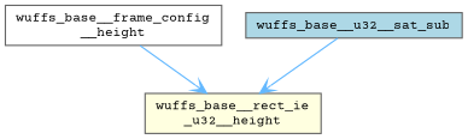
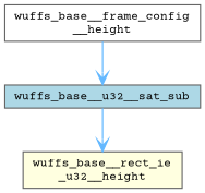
  digraph {
    fontname="Courier Prime"
    rankdir=TB
    node [color=grey40 fontname="Courier Prime" fontsize=10 shape=box style=filled]
    edge [arrowhead=vee color=steelblue1 fontname="Courier Prime" fontsize=10 labelfontname=Helvetica labelfontsize=10 style=solid]
    n1 [color=gray40 fillcolor=white fontcolor=black height=0.2 label="wuffs_base__frame_config\l__height" width=0.4]
    n2 [fillcolor=lightyellow height=0.2 label="wuffs_base__rect_ie\l_u32__height" width=0.4]
    n3 [fillcolor=lightblue height=0.2 label=wuffs_base__u32__sat_sub width=0.4]
-   n1 -> n2
+   n1 -> n3
    n3 -> n2
  }
